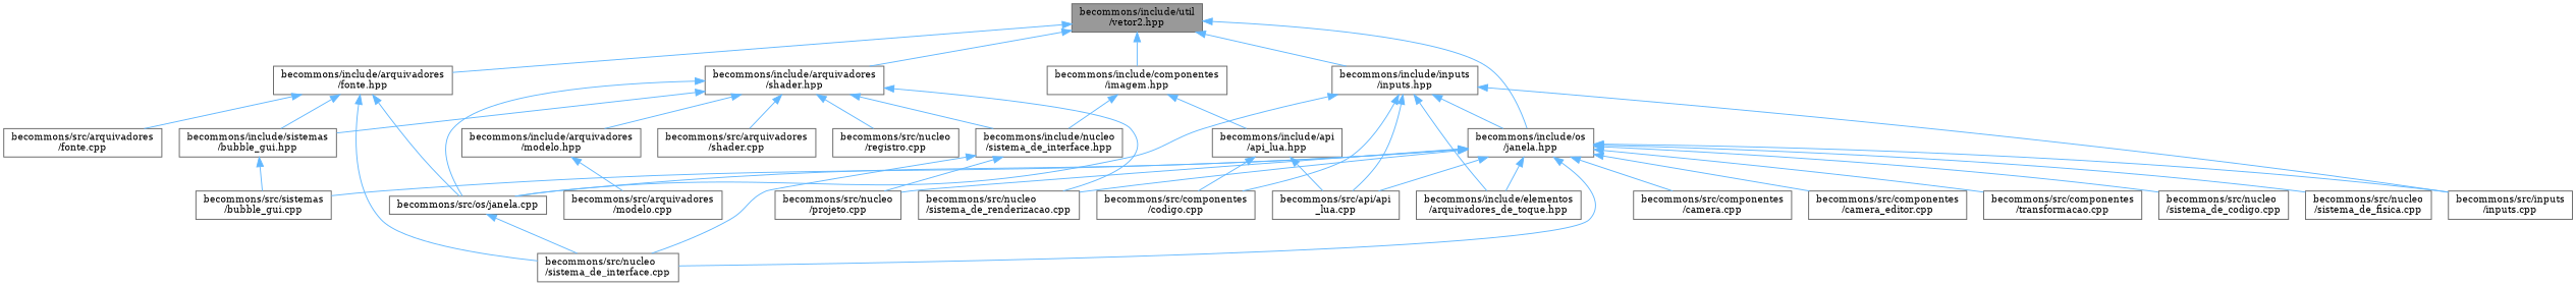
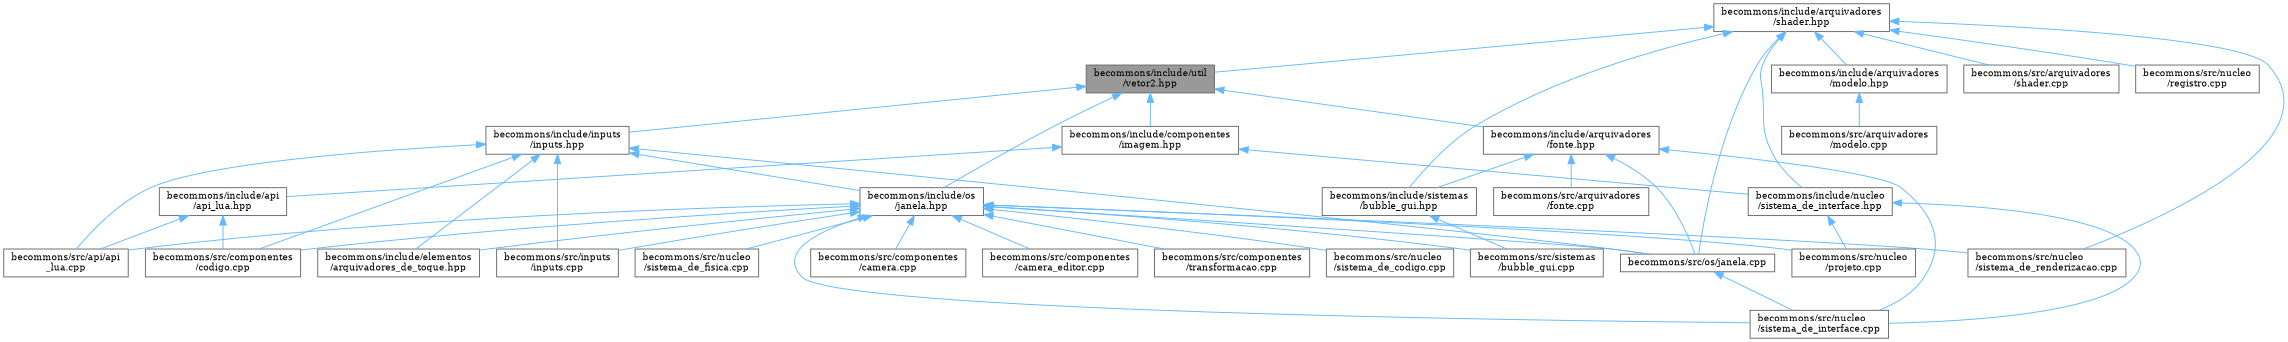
  digraph {
    fontname="DejaVu Serif"
    node [color=grey40 fillcolor=white fontname="DejaVu Serif" fontsize=10 shape=box style=filled]
    edge [color=steelblue1 dir=back fontname="DejaVu Serif" fontsize=10 labelfontname=Helvetica labelfontsize=10 style=solid]
    n1 [color=gray40 fillcolor=grey60 fontcolor=black height=0.2 label="becommons/include/util\l/vetor2.hpp" width=0.4]
    n2 [height=0.2 label="becommons/include/arquivadores\l/fonte.hpp" width=0.4]
    n3 [height=0.2 label="becommons/include/arquivadores\l/shader.hpp" width=0.4]
    n4 [height=0.2 label="becommons/include/componentes\l/imagem.hpp" width=0.4]
    n5 [height=0.2 label="becommons/include/inputs\l/inputs.hpp" width=0.4]
    n6 [height=0.2 label="becommons/include/os\l/janela.hpp" width=0.4]
    n7 [height=0.2 label="becommons/include/sistemas\l/bubble_gui.hpp" width=0.4]
    n8 [height=0.2 label="becommons/src/arquivadores\l/fonte.cpp" width=0.4]
    n9 [height=0.2 label="becommons/src/nucleo\l/sistema_de_interface.cpp" width=0.4]
    n10 [height=0.2 label="becommons/src/os/janela.cpp" width=0.4]
    n11 [height=0.2 label="becommons/include/arquivadores\l/modelo.hpp" width=0.4]
    n12 [height=0.2 label="becommons/include/nucleo\l/sistema_de_interface.hpp" width=0.4]
    n13 [height=0.2 label="becommons/src/arquivadores\l/shader.cpp" width=0.4]
    n14 [height=0.2 label="becommons/src/nucleo\l/registro.cpp" width=0.4]
    n15 [height=0.2 label="becommons/src/nucleo\l/sistema_de_renderizacao.cpp" width=0.4]
    n16 [height=0.2 label="becommons/include/api\l/api_lua.hpp" width=0.4]
    n17 [height=0.2 label="becommons/src/api/api\l_lua.cpp" width=0.4]
    n18 [height=0.2 label="becommons/src/componentes\l/codigo.cpp" width=0.4]
    n19 [height=0.2 label="becommons/include/elementos\l/arquivadores_de_toque.hpp" width=0.4]
    n20 [height=0.2 label="becommons/src/inputs\l/inputs.cpp" width=0.4]
    n21 [height=0.2 label="becommons/src/sistemas\l/bubble_gui.cpp" width=0.4]
    n22 [height=0.2 label="becommons/src/nucleo\l/projeto.cpp" width=0.4]
    n23 [height=0.2 label="becommons/src/componentes\l/camera.cpp" width=0.4]
    n24 [height=0.2 label="becommons/src/componentes\l/camera_editor.cpp" width=0.4]
    n25 [height=0.2 label="becommons/src/componentes\l/transformacao.cpp" width=0.4]
    n26 [height=0.2 label="becommons/src/nucleo\l/sistema_de_codigo.cpp" width=0.4]
    n27 [height=0.2 label="becommons/src/nucleo\l/sistema_de_fisica.cpp" width=0.4]
    n28 [height=0.2 label="becommons/src/arquivadores\l/modelo.cpp" width=0.4]
    n1 -> n2
-   n1 -> n3
+   n3 -> n1
    n1 -> n4
    n1 -> n5
    n1 -> n6
    n2 -> n7
    n2 -> n8
    n2 -> n9
    n2 -> n10
    n3 -> n7
    n3 -> n10
    n3 -> n11
    n3 -> n12
    n3 -> n13
    n3 -> n14
    n3 -> n15
    n4 -> n12
    n4 -> n16
    n5 -> n6
    n5 -> n10
    n5 -> n17
    n5 -> n18
    n5 -> n19
    n5 -> n20
    n6 -> n9
    n6 -> n10
    n6 -> n15
    n6 -> n17
+   n6 -> n18
    n6 -> n19
    n6 -> n20
    n6 -> n21
    n6 -> n22
    n6 -> n23
    n6 -> n24
    n6 -> n25
    n6 -> n26
    n6 -> n27
    n7 -> n21
    n10 -> n9
    n11 -> n28
    n12 -> n9
    n12 -> n22
    n16 -> n17
    n16 -> n18
  }
